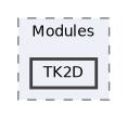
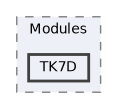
  digraph {
    compound=true
-   n1 [color=grey25 fillcolor="#edf0f7" fontname=Helvetica fontsize=10 height=0.2 label=TK2D shape=box style="filled,bold" width=0.4]
+   n1 [color=grey25 fillcolor="#edf0f7" fontname=Helvetica fontsize=10 height=0.2 label=TK7D shape=box style="filled,bold" width=0.4]
    subgraph cluster_1 {
      bgcolor="#edf0f7"
      fontname=Helvetica
      fontsize=10
      label=Modules
      pencolor=grey50
      style="filled,dashed"
      n1
    }
  }
